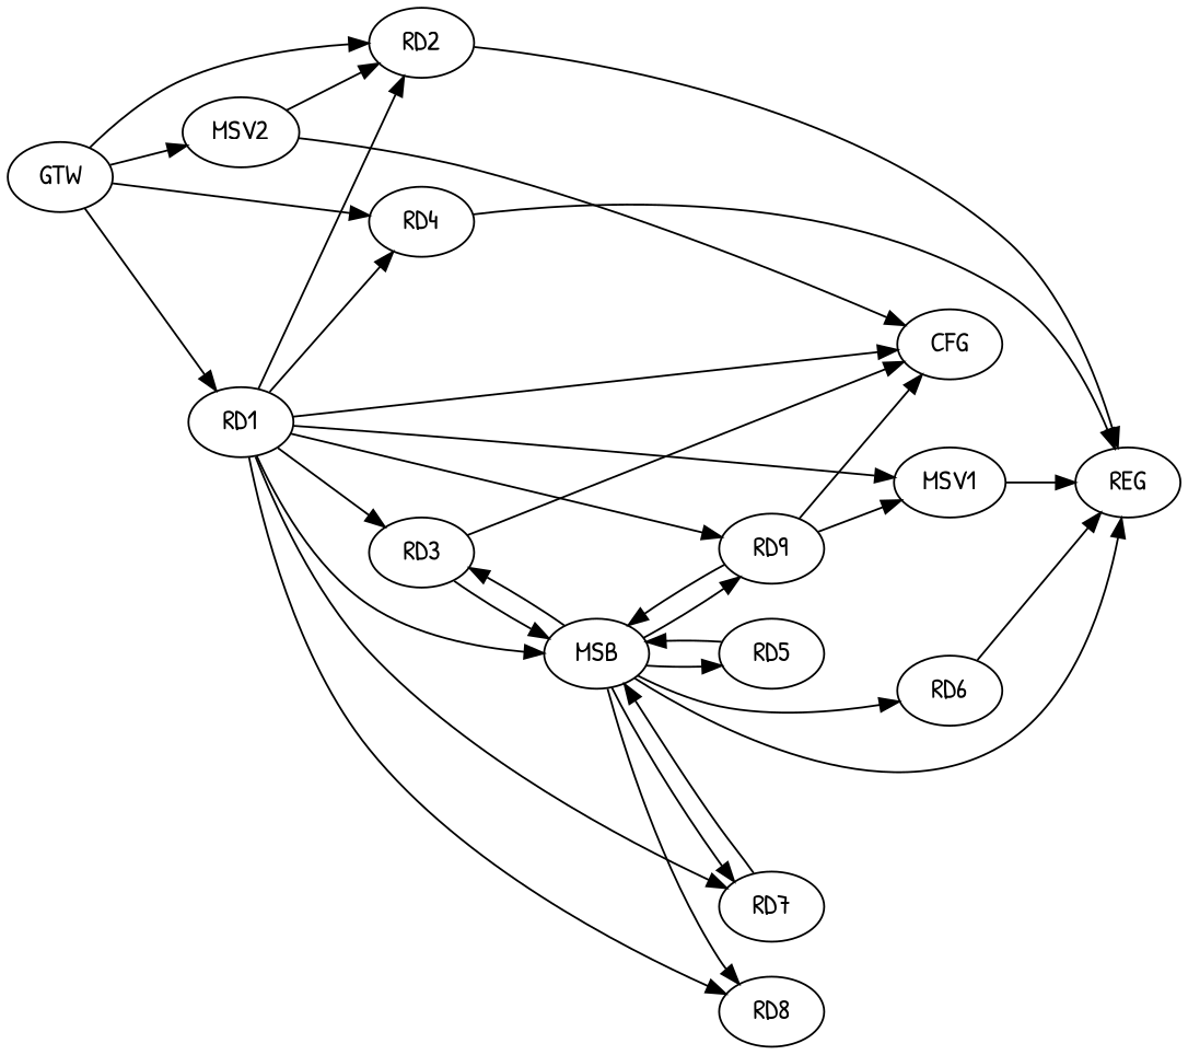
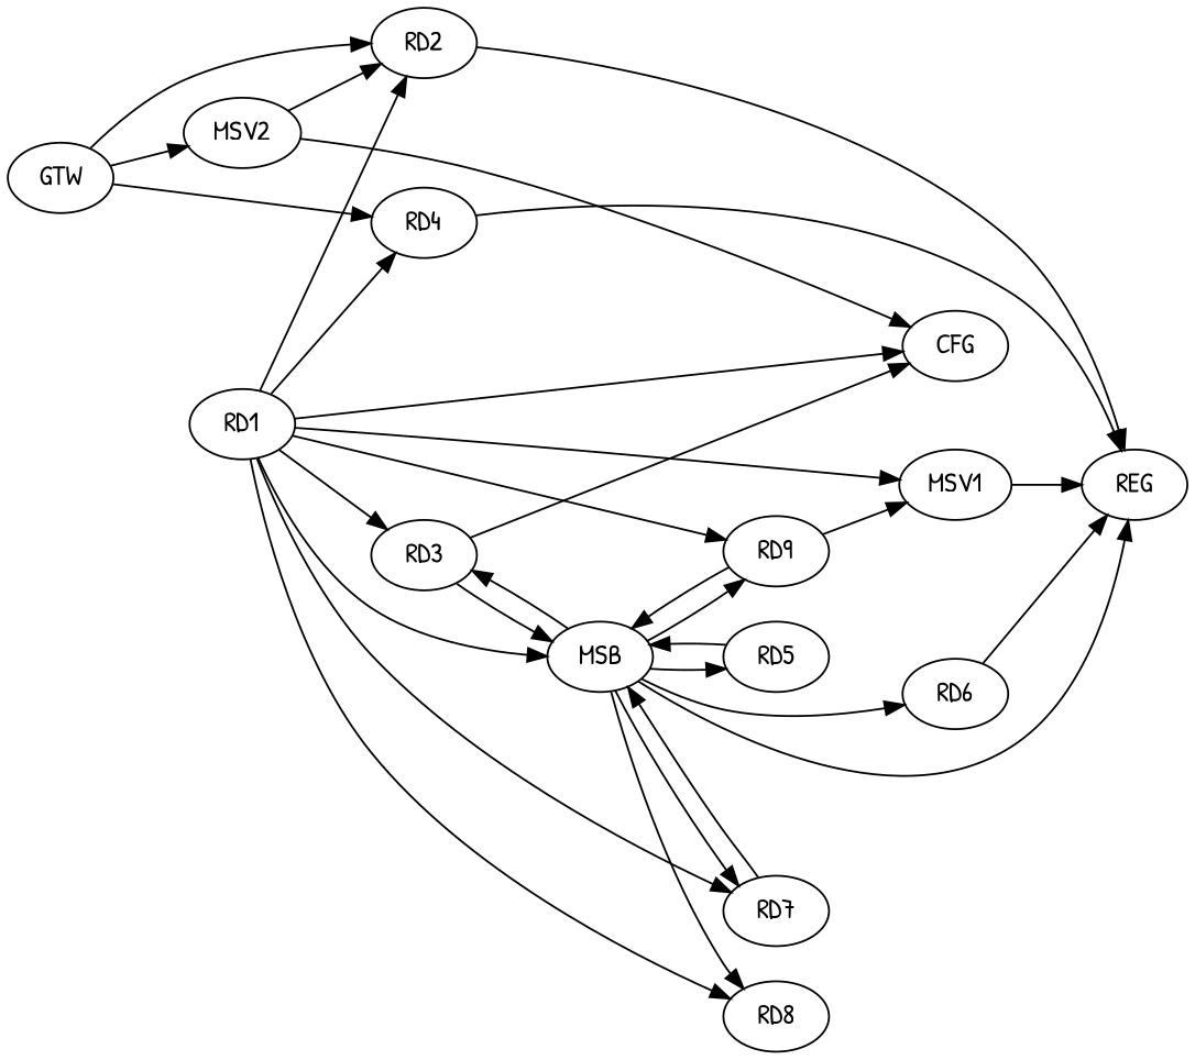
  strict digraph {
    fontname="Patrick Hand"
    rankdir=LR
    node [fontname="Patrick Hand"]
    edge [fontname="Patrick Hand"]
    n1 [label=RD1]
    n2 [label=RD2]
    n3 [label=RD3]
    n4 [label=RD4]
    n5 [label=RD7]
    n6 [label=RD8]
    n7 [label=RD9]
    n8 [label=MSB]
    n9 [label=CFG]
    n10 [label=MSV1]
    n11 [label=REG]
    n12 [label=RD6]
    n13 [label=RD5]
    n14 [label=GTW]
    n15 [label=MSV2]
    n1 -> n2
    n1 -> n3
    n1 -> n4
    n1 -> n5
    n1 -> n6
    n1 -> n7
    n1 -> n8
    n1 -> n9
    n1 -> n10
    n2 -> n11
    n3 -> n8
    n3 -> n9
    n4 -> n11
    n5 -> n8
    n7 -> n8
-   n7 -> n9
    n7 -> n10
    n8 -> n3
    n8 -> n5
    n8 -> n6
    n8 -> n7
    n8 -> n11
    n8 -> n12
    n8 -> n13
    n10 -> n11
    n12 -> n11
    n13 -> n8
-   n14 -> n1
    n14 -> n2
    n14 -> n4
    n14 -> n15
    n15 -> n2
    n15 -> n9
  }
